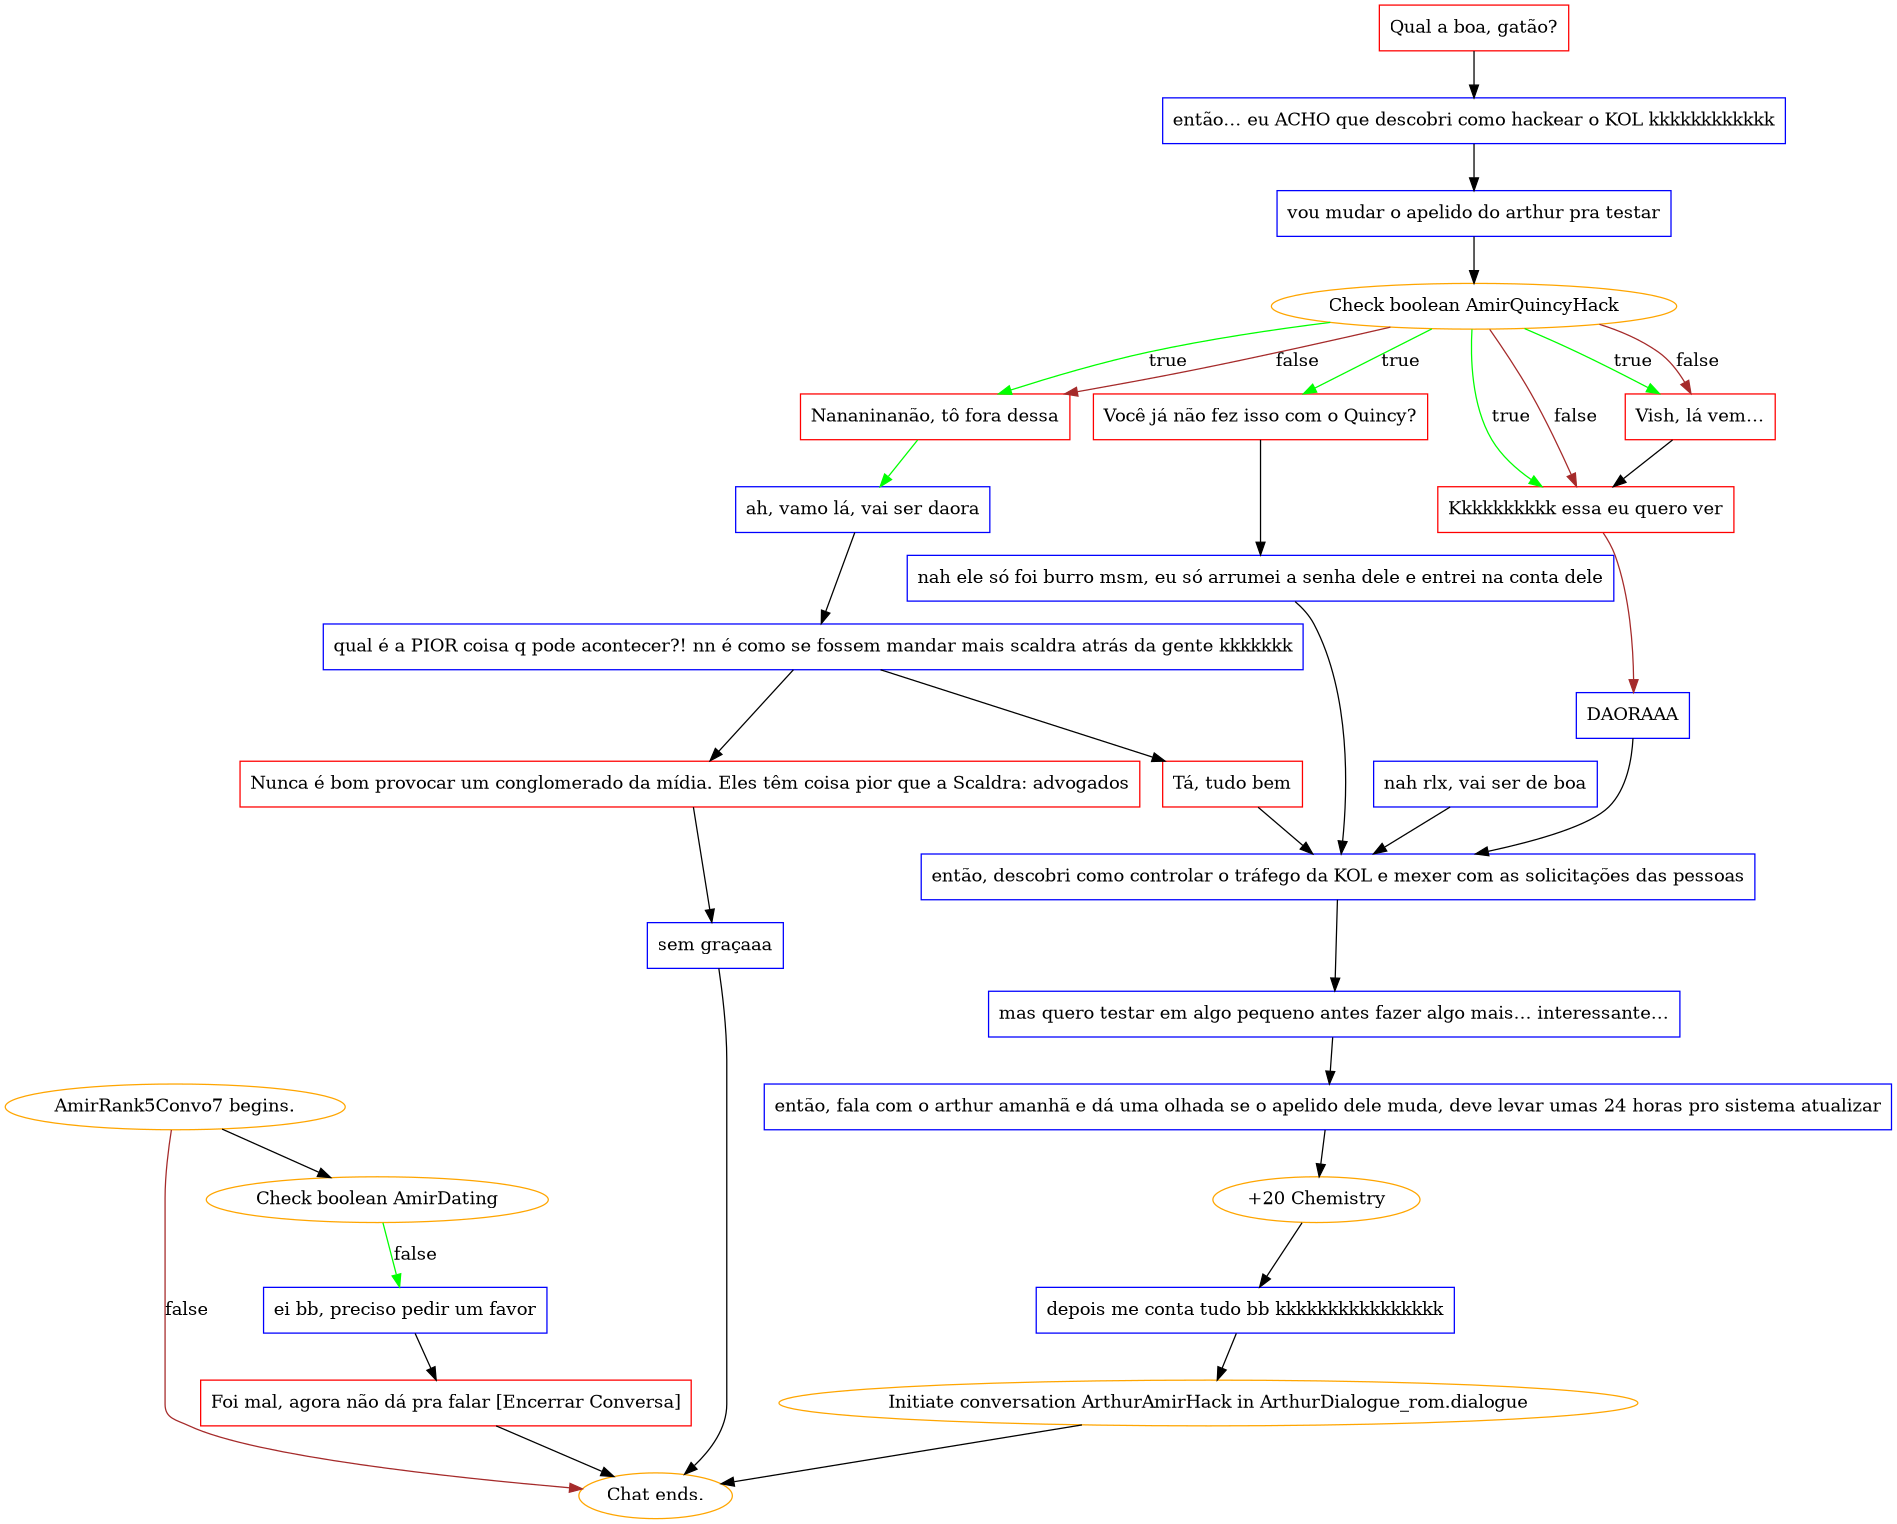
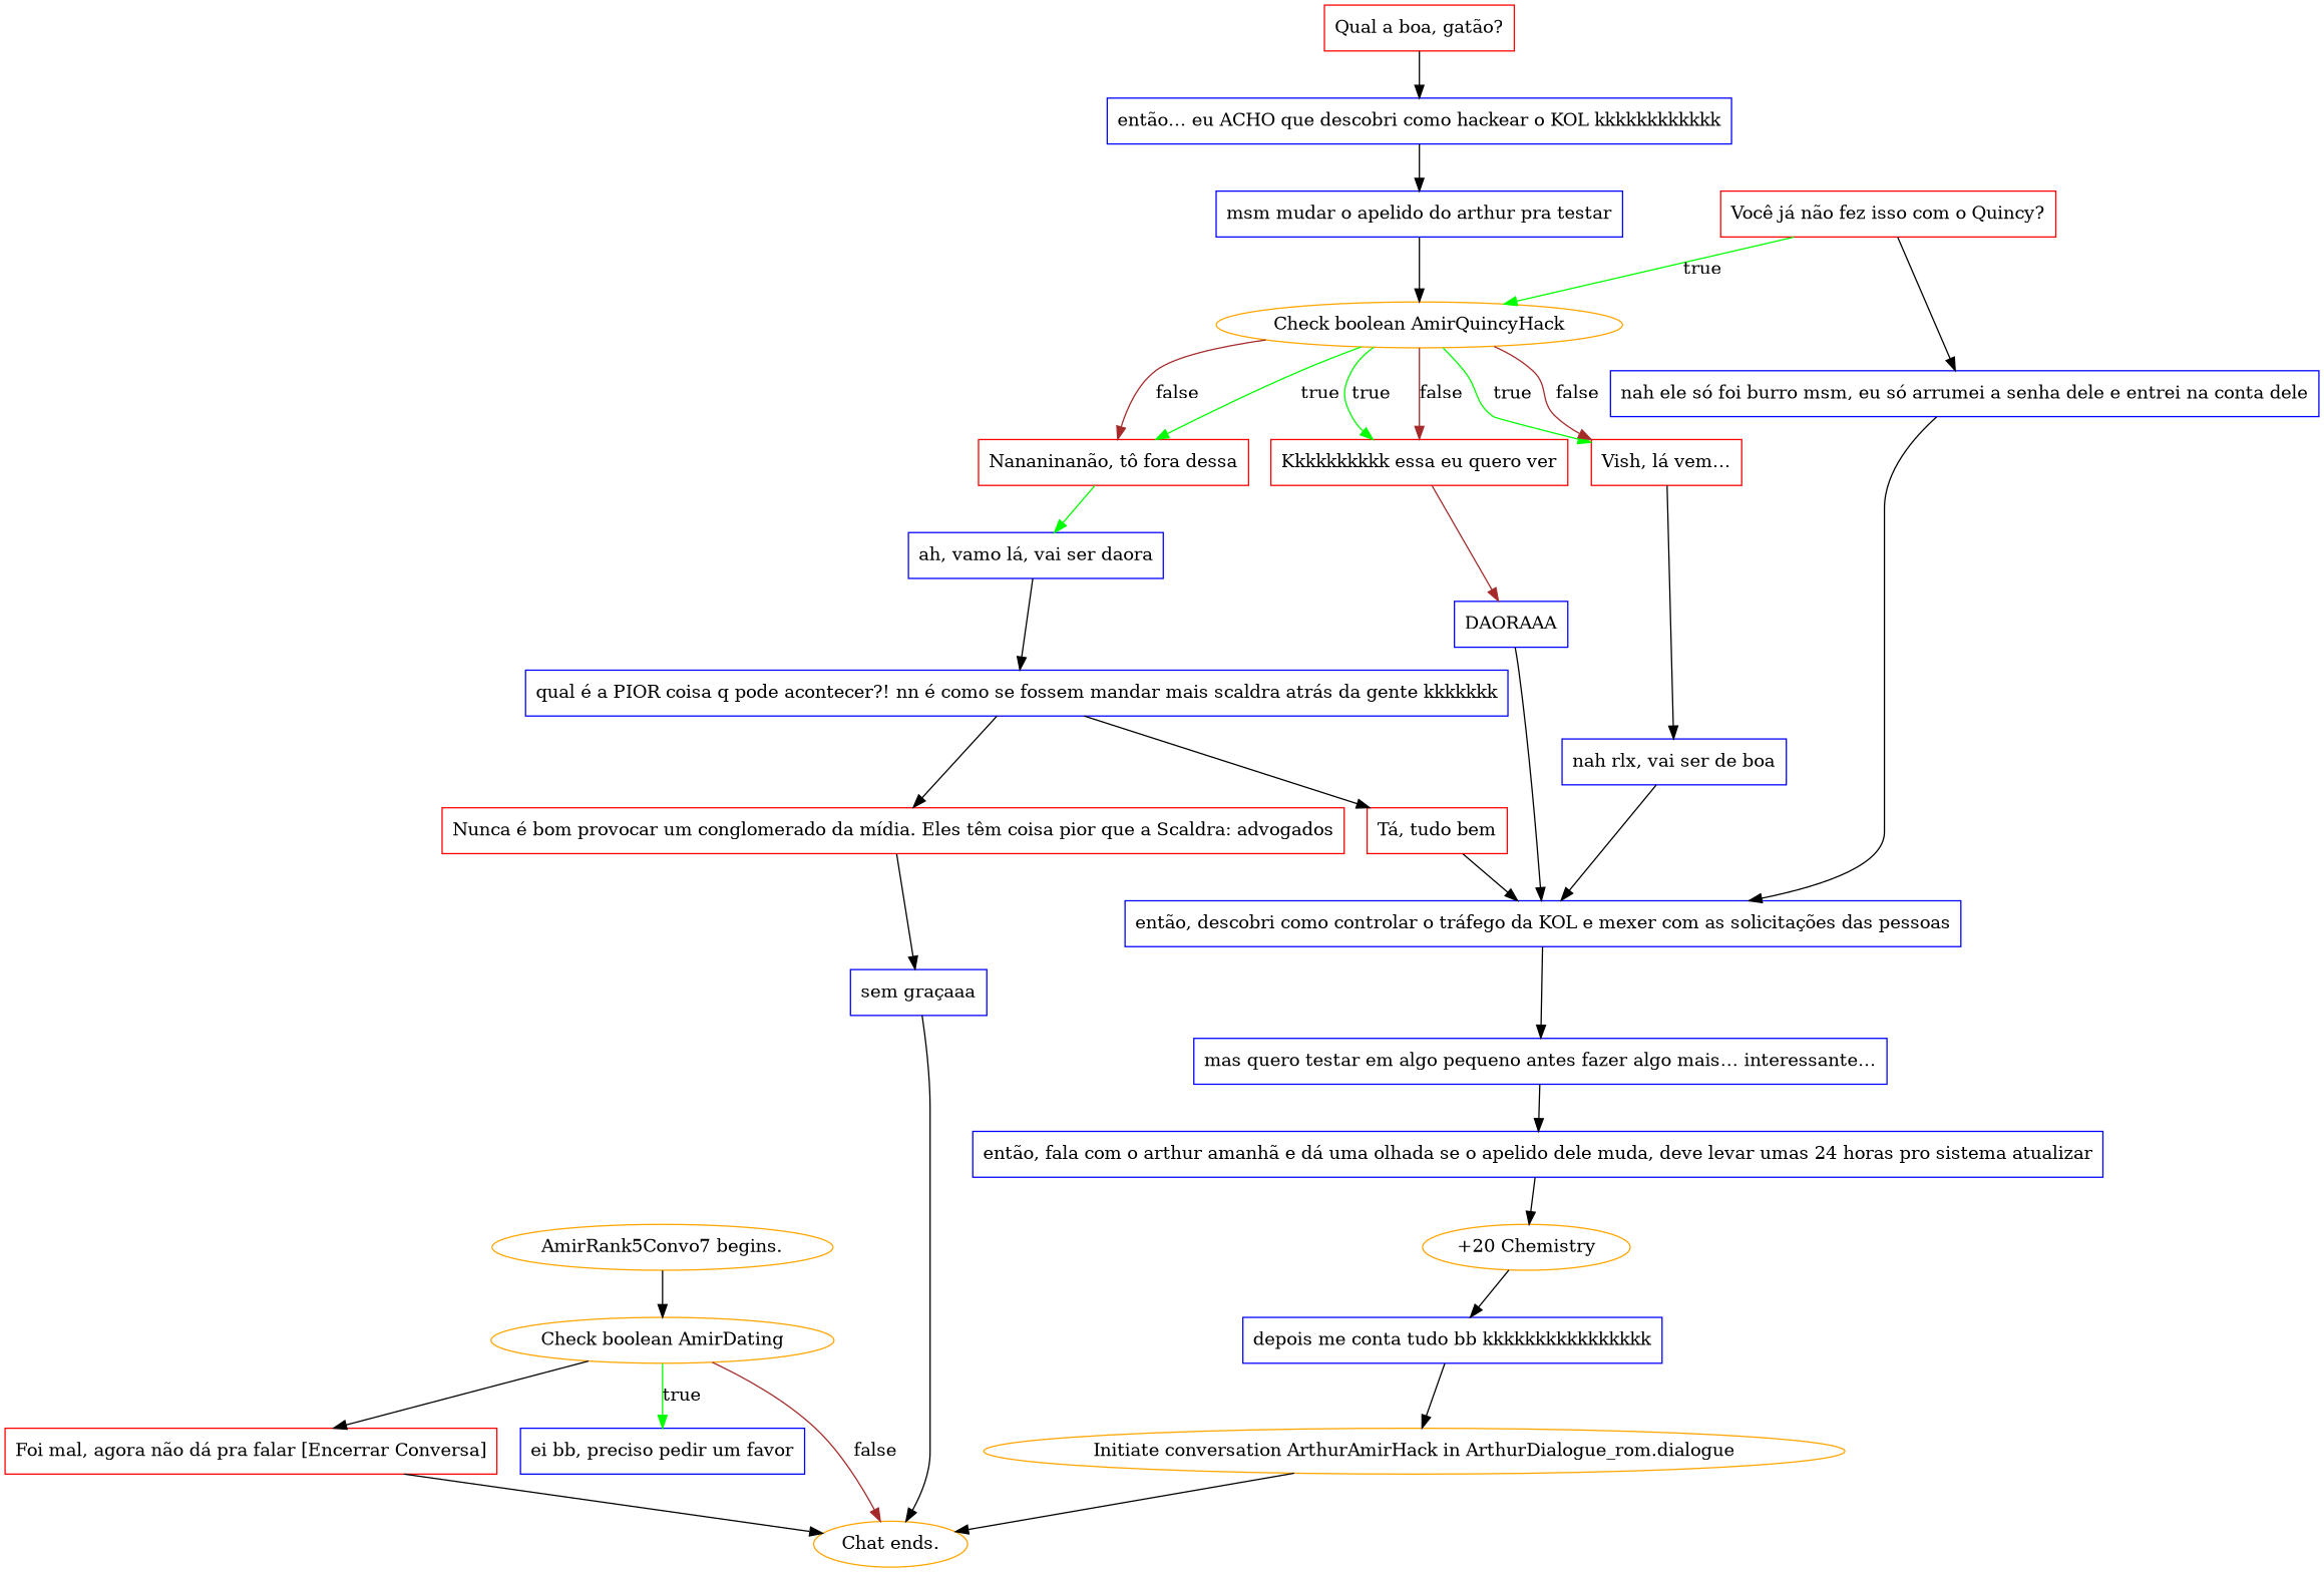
  digraph {
    node [color=blue shape=box]
    "AmirRank5Convo7 begins." [color=orange shape=""]
    n2 [color=orange label="Check boolean AmirDating" shape=""]
    n3 [label="ei bb, preciso pedir um favor"]
    "Chat ends." [color=orange shape=""]
    n5 [color=red label="Foi mal, agora não dá pra falar [Encerrar Conversa]"]
    n6 [color=red label="Qual a boa, gatão?"]
    n7 [label="então… eu ACHO que descobri como hackear o KOL kkkkkkkkkkkk"]
-   n8 [label="vou mudar o apelido do arthur pra testar"]
+   n8 [label="msm mudar o apelido do arthur pra testar"]
    n9 [color=orange label="Check boolean AmirQuincyHack" shape=""]
    n10 [color=red label="Você já não fez isso com o Quincy?"]
    n11 [color=red label="Kkkkkkkkkk essa eu quero ver"]
    n12 [color=red label="Vish, lá vem…"]
    n13 [color=red label="Nananinanão, tô fora dessa"]
    n14 [label="nah ele só foi burro msm, eu só arrumei a senha dele e entrei na conta dele"]
    n15 [label=DAORAAA]
    n16 [label="nah rlx, vai ser de boa"]
    n17 [label="ah, vamo lá, vai ser daora"]
    n18 [label="então, descobri como controlar o tráfego da KOL e mexer com as solicitações das pessoas"]
    n19 [label="qual é a PIOR coisa q pode acontecer?! nn é como se fossem mandar mais scaldra atrás da gente kkkkkkk"]
    n20 [label="mas quero testar em algo pequeno antes fazer algo mais… interessante…"]
    n21 [color=red label="Tá, tudo bem"]
    n22 [color=red label="Nunca é bom provocar um conglomerado da mídia. Eles têm coisa pior que a Scaldra: advogados"]
    n23 [label="então, fala com o arthur amanhã e dá uma olhada se o apelido dele muda, deve levar umas 24 horas pro sistema atualizar"]
    n24 [label="sem graçaaa"]
    n25 [color=orange label="+20 Chemistry" shape=""]
    n26 [label="depois me conta tudo bb kkkkkkkkkkkkkkkk"]
    n27 [color=orange label="Initiate conversation ArthurAmirHack in ArthurDialogue_rom.dialogue" shape=""]
    "AmirRank5Convo7 begins." -> n2
-   n2 -> n3 [color=green label=false]
-   "AmirRank5Convo7 begins." -> "Chat ends." [color=brown label=false]
-   n3 -> n5
+   n2 -> n3 [color=green label=true]
+   n2 -> "Chat ends." [color=brown label=false]
+   n2 -> n5
    n5 -> "Chat ends."
    n6 -> n7
    n7 -> n8
    n8 -> n9
-   n9 -> n10 [color=green label=true]
+   n10 -> n9 [color=green label=true]
    n9 -> n11 [color=green label=true]
    n9 -> n11 [color=brown label=false]
    n9 -> n12 [color=green label=true]
    n9 -> n12 [color=brown label=false]
    n9 -> n13 [color=green label=true]
    n9 -> n13 [color=brown label=false]
    n10 -> n14
    n11 -> n15 [color=brown]
-   n12 -> n11
+   n12 -> n16
    n13 -> n17 [color=green]
    n14 -> n18
    n15 -> n18
    n16 -> n18
    n17 -> n19
    n18 -> n20
    n19 -> n21
    n19 -> n22
    n20 -> n23
    n21 -> n18
    n22 -> n24
    n23 -> n25
    n24 -> "Chat ends."
    n25 -> n26
    n26 -> n27
    n27 -> "Chat ends."
  }
